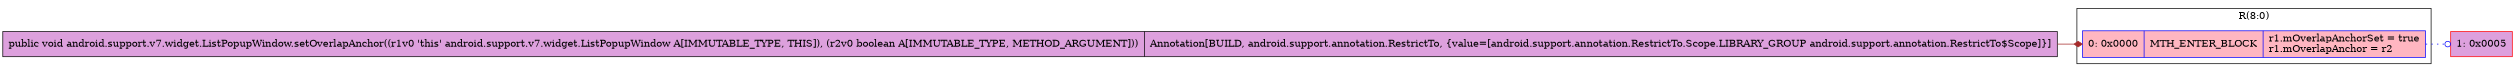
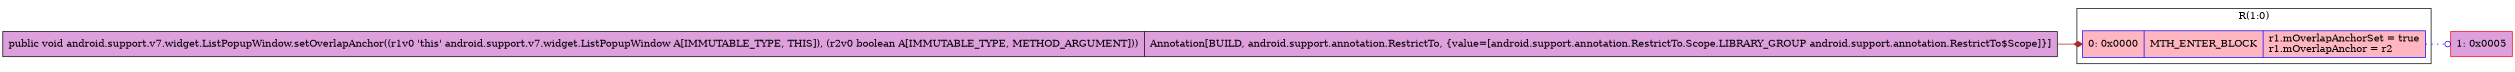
  digraph {
    rankdir=LR
    node [shape=record style=filled fillcolor=plum]
    n1 [color=blue label="{0\:\ 0x0000|MTH_ENTER_BLOCK\l|r1.mOverlapAnchorSet = true\lr1.mOverlapAnchor = r2\l}" fillcolor=lightpink]
    n2 [color=red label="{1\:\ 0x0005}"]
    n3 [label="{public void android.support.v7.widget.ListPopupWindow.setOverlapAnchor((r1v0 'this' android.support.v7.widget.ListPopupWindow A[IMMUTABLE_TYPE, THIS]), (r2v0 boolean A[IMMUTABLE_TYPE, METHOD_ARGUMENT]))  | Annotation[BUILD, android.support.annotation.RestrictTo, \{value=[android.support.annotation.RestrictTo.Scope.LIBRARY_GROUP android.support.annotation.RestrictTo$Scope]\}]\l}"]
    subgraph cluster_1 {
-     label="R(8:0)"
+     label="R(1:0)"
      n1
    }
    n1 -> n2 [color=blue style=dotted arrowhead=odot]
    n3 -> n1 [color=brown style=solid arrowhead=diamond]
  }
